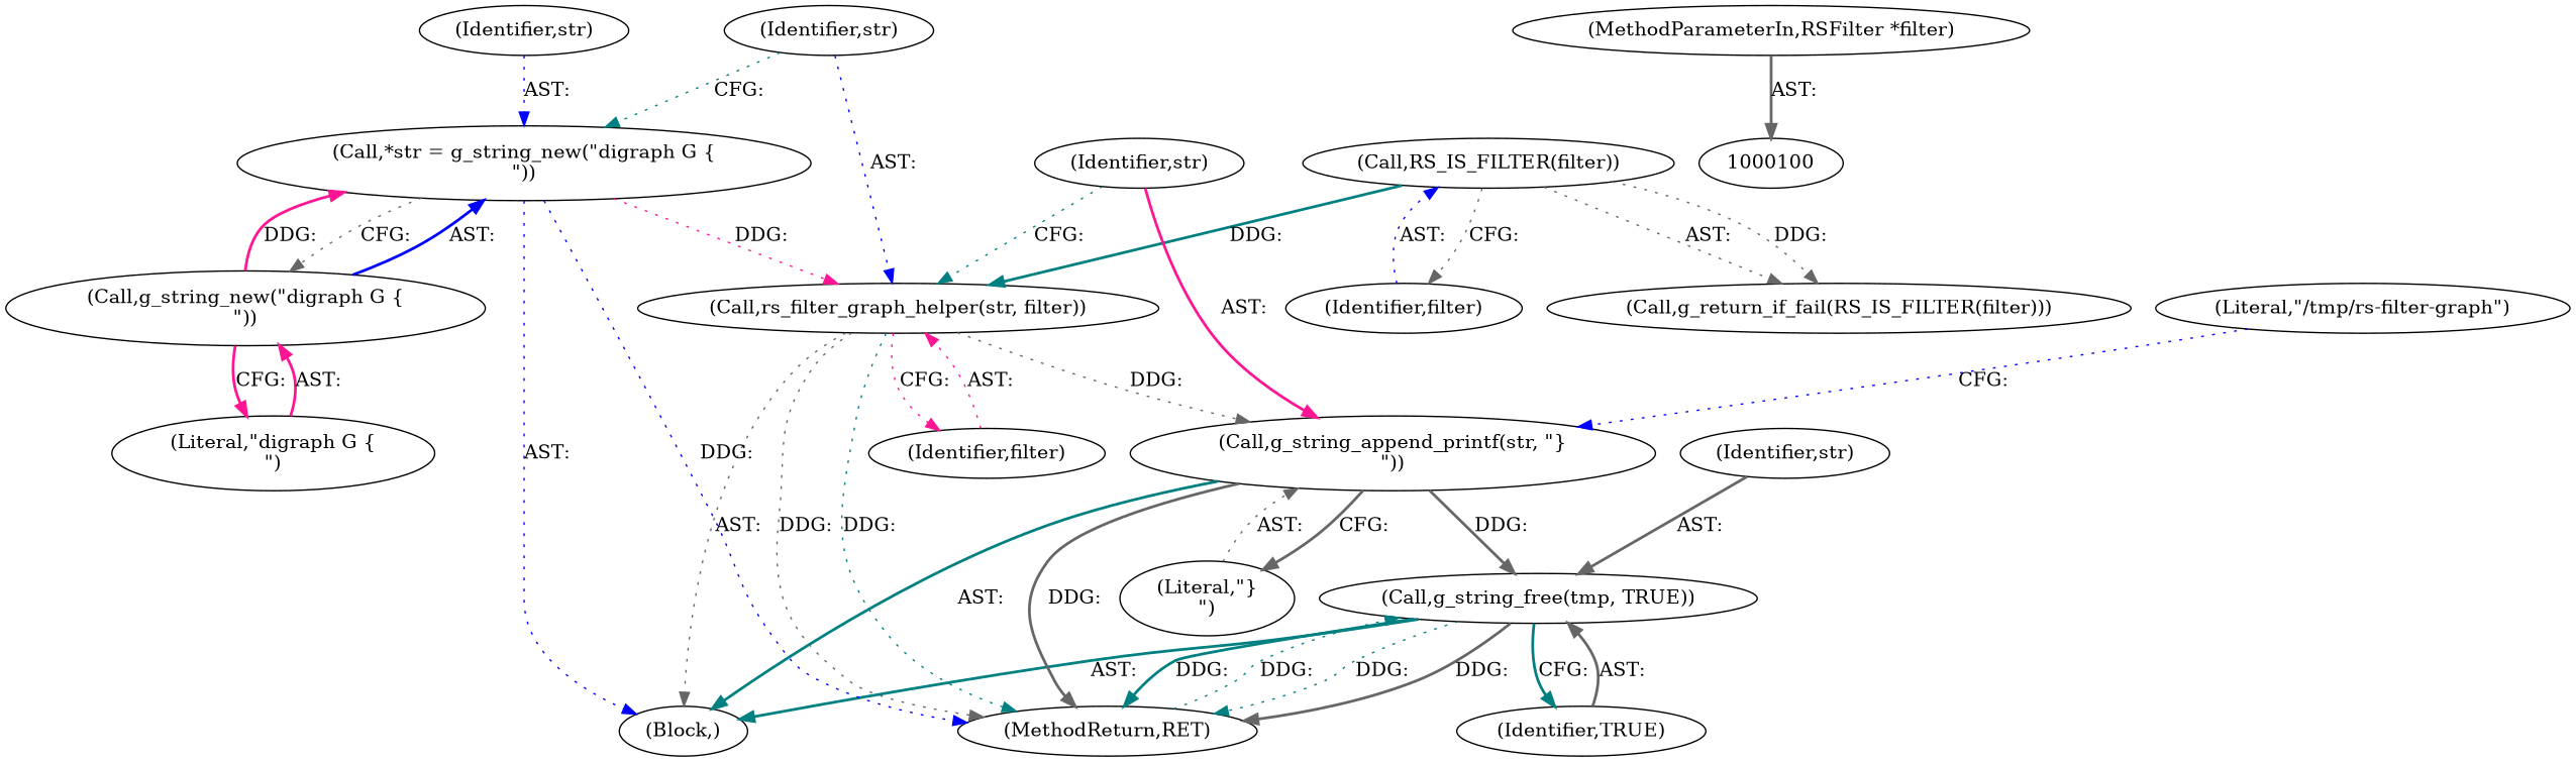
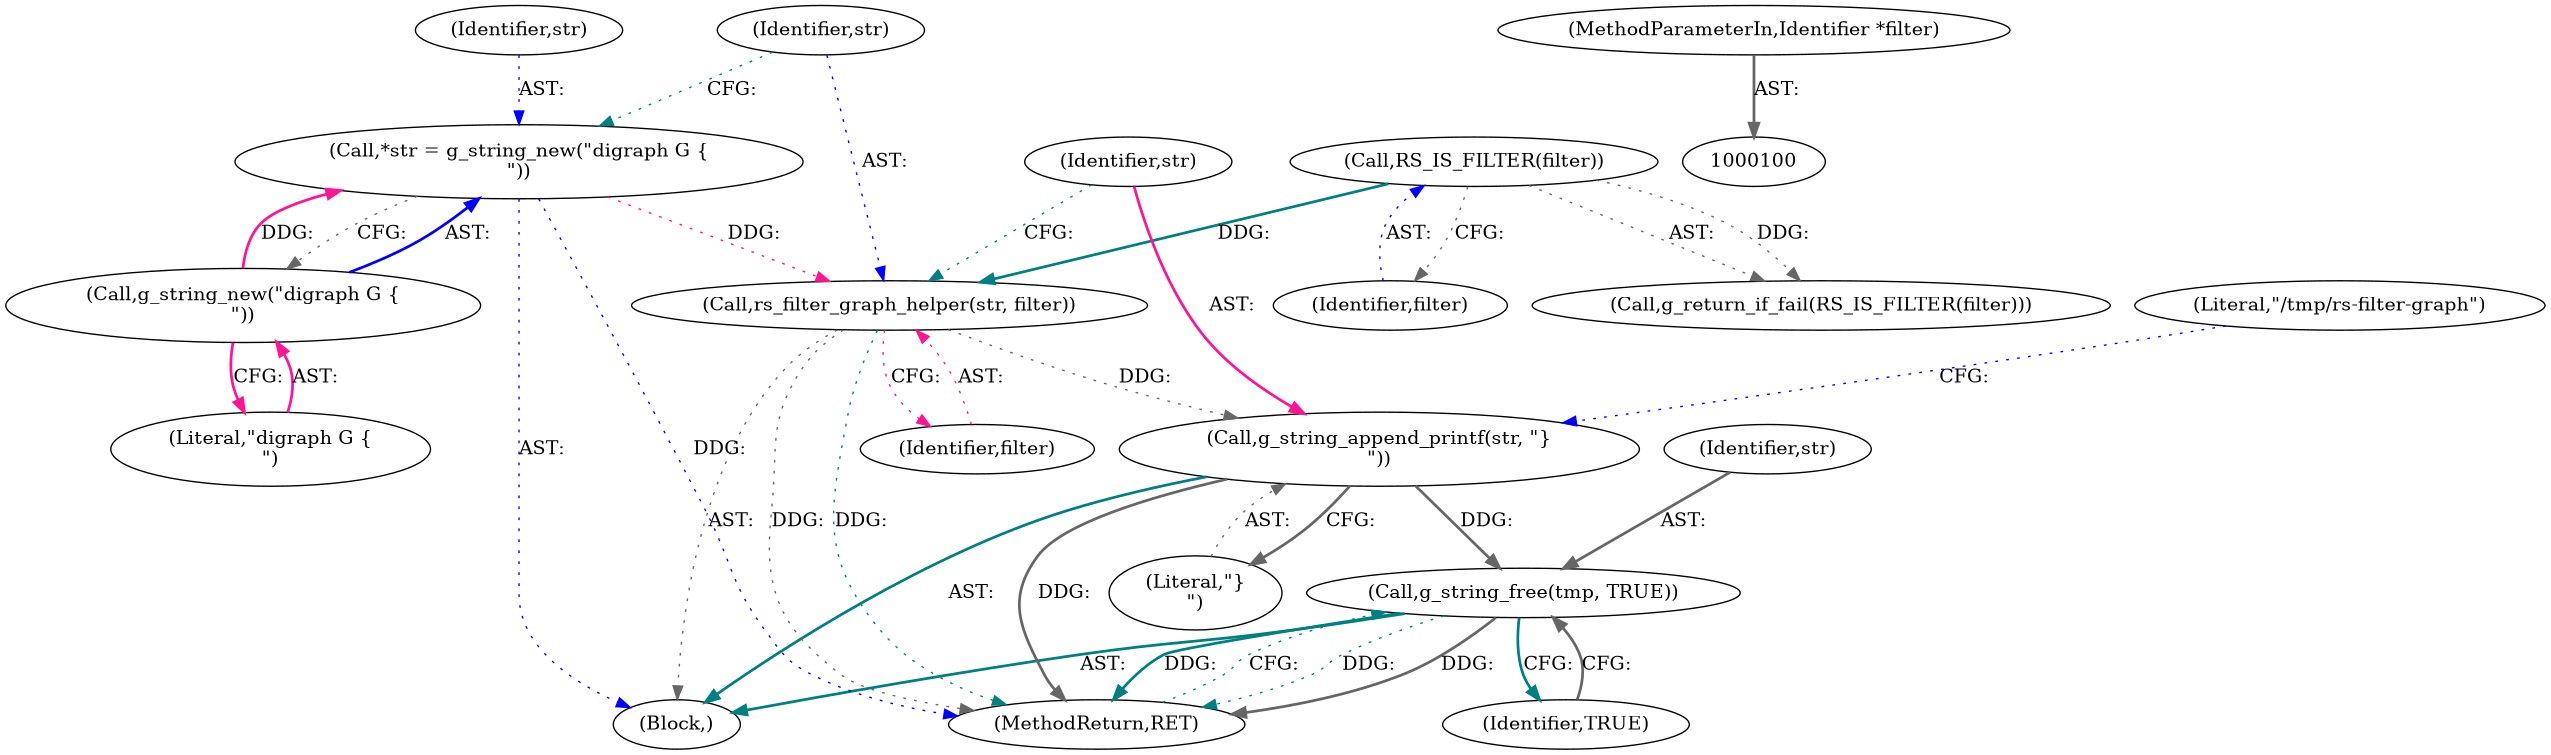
  digraph {
    edge [color=gray40 style=dotted]
    n1 [label="(Call,g_string_free(tmp, TRUE))"]
    n2 [label="(MethodReturn,RET)"]
    n3 [label="(Identifier,TRUE)"]
    n4 [label="(Block,)"]
    n5 [label="(Call,g_string_append_printf(str, \"}\n\"))"]
    n6 [label="(Literal,\"}\n\")"]
    n7 [label="(Call,rs_filter_graph_helper(str, filter))"]
    n8 [label="(Identifier,filter)"]
    n9 [label="(Call,*str = g_string_new(\"digraph G {\n\"))"]
    n10 [label="(Call,g_string_new(\"digraph G {\n\"))"]
    n11 [label="(Literal,\"digraph G {\n\")"]
    n12 [label="(Call,RS_IS_FILTER(filter))"]
    n13 [label="(Call,g_return_if_fail(RS_IS_FILTER(filter)))"]
    n14 [label="(Identifier,filter)"]
-   n15 [label="(MethodParameterIn,RSFilter *filter)"]
+   n15 [label="(MethodParameterIn,Identifier *filter)"]
    1000100
    n17 [label="(Identifier,str)"]
    n18 [label="(Literal,\"/tmp/rs-filter-graph\")"]
    n19 [label="(Identifier,str)"]
    n20 [label="(Identifier,str)"]
    n21 [label="(Identifier,str)"]
    n1 -> n2 [color=teal label="DDG: "]
    n1 -> n2 [label="DDG: " style=bold]
    n1 -> n2 [color=teal label="DDG: " style=bold]
    n1 -> n3 [color=teal label="CFG: " style=bold]
    n1 -> n4 [color=teal label="AST: " style=bold]
-   n2 -> n1 [color=teal label="DDG: "]
-   n3 -> n1 [label="AST: " style=bold]
+   n2 -> n1 [color=teal label="CFG: "]
+   n3 -> n1 [label="CFG: " style=bold]
    n5 -> n1 [label="DDG: " style=bold]
    n5 -> n2 [label="DDG: " style=bold]
    n5 -> n4 [color=teal label="AST: " style=bold]
    n5 -> n6 [label="CFG: " style=bold]
    n6 -> n5 [label="AST: "]
    n7 -> n2 [label="DDG: "]
    n7 -> n2 [color=teal label="DDG: "]
    n7 -> n4 [label="AST: "]
    n7 -> n5 [label="DDG: "]
    n7 -> n8 [color=deeppink label="CFG: "]
    n8 -> n7 [color=deeppink label="AST: "]
    n9 -> n2 [color=blue label="DDG: "]
    n9 -> n4 [color=blue label="AST: "]
    n9 -> n7 [color=deeppink label="DDG: "]
    n9 -> n10 [label="CFG: "]
    n10 -> n9 [color=blue label="AST: " style=bold]
    n10 -> n9 [color=deeppink label="DDG: " style=bold]
    n10 -> n11 [color=deeppink label="CFG: " style=bold]
    n11 -> n10 [color=deeppink label="AST: " style=bold]
    n12 -> n7 [color=teal label="DDG: " style=bold]
    n12 -> n13 [label="AST: "]
    n12 -> n13 [label="DDG: "]
    n12 -> n14 [label="CFG: "]
    n14 -> n12 [color=blue label="AST: "]
    n15 -> 1000100 [label="AST: " style=bold]
    n17 -> n1 [label="AST: " style=bold]
    n18 -> n5 [color=blue label="CFG: "]
    n19 -> n9 [color=blue label="AST: "]
    n20 -> n7 [color=blue label="AST: "]
    n20 -> n9 [color=teal label="CFG: "]
    n21 -> n5 [color=deeppink label="AST: " style=bold]
    n21 -> n7 [color=teal label="CFG: "]
  }
